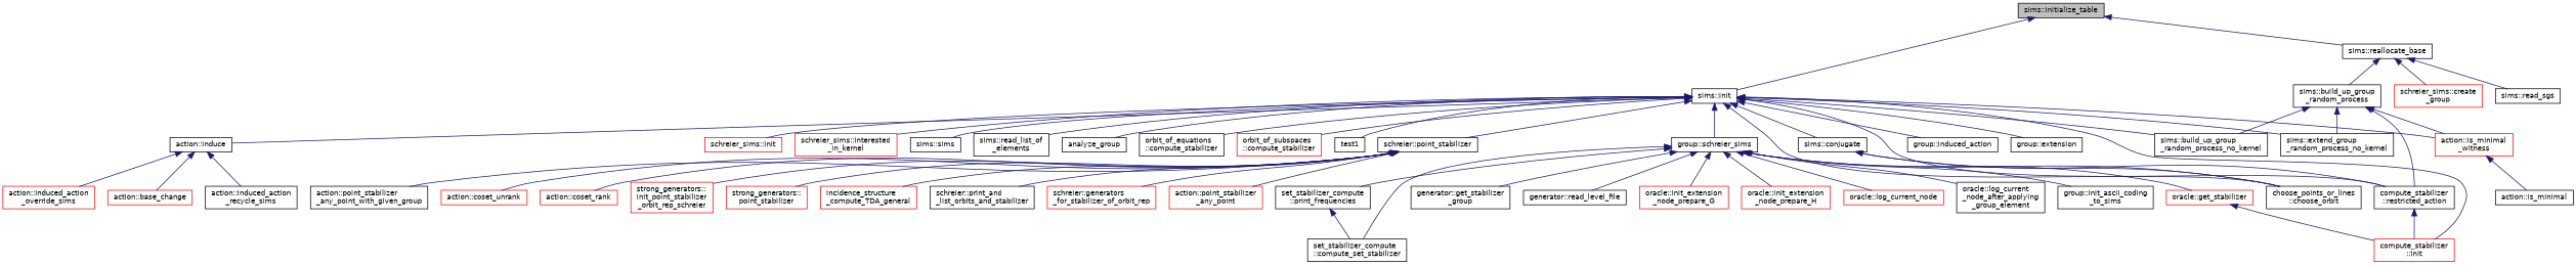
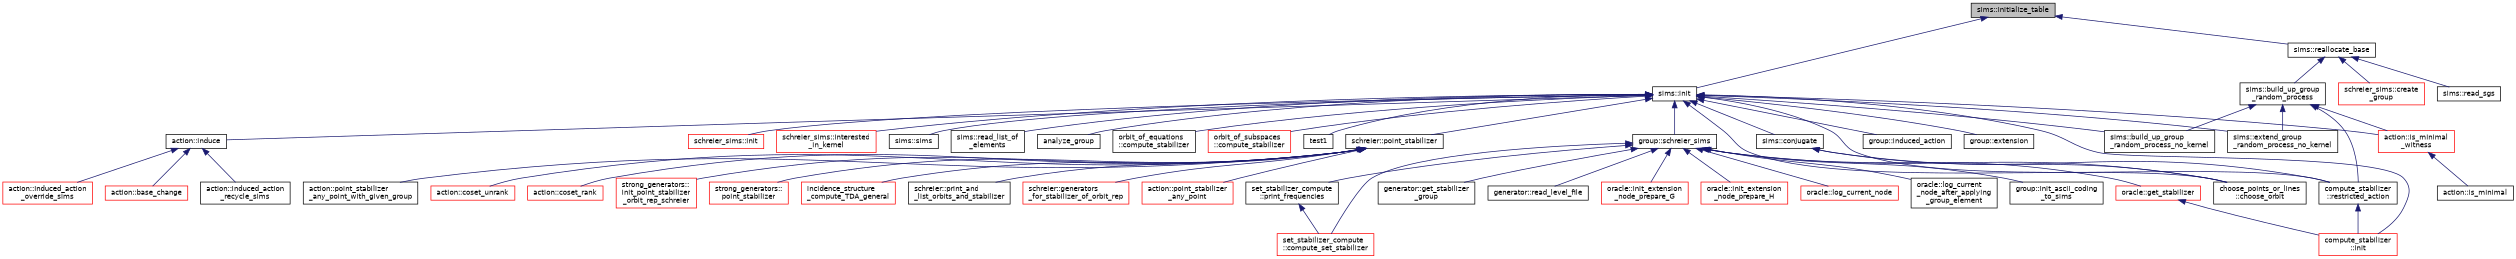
  digraph {
    rankdir=TB
    node [color=black fillcolor=white fontname=Helvetica fontsize=10 shape=record style=filled]
    edge [color=midnightblue dir=back fontname=Helvetica fontsize=10 labelfontname=Helvetica labelfontsize=10 style=solid]
    n1 [fillcolor=grey75 fontcolor=black height=0.2 label="sims::initialize_table" width=0.4]
    n2 [height=0.2 label="sims::init" width=0.4]
    n3 [height=0.2 label="sims::reallocate_base" width=0.4]
    n4 [height=0.2 label=test1 width=0.4]
    n5 [height=0.2 label="schreier::point_stabilizer" width=0.4]
    n6 [height=0.2 label="group::schreier_sims" width=0.4]
    n7 [color=red height=0.2 label="compute_stabilizer\l::init" width=0.4]
    n8 [height=0.2 label="choose_points_or_lines\l::choose_orbit" width=0.4]
    n9 [height=0.2 label="group::induced_action" width=0.4]
    n10 [height=0.2 label="group::extension" width=0.4]
    n11 [height=0.2 label="action::induce" width=0.4]
    n12 [color=red height=0.2 label="action::is_minimal\l_witness" width=0.4]
    n13 [color=red height=0.2 label="schreier_sims::init" width=0.4]
    n14 [color=red height=0.2 label="schreier_sims::interested\l_in_kernel" width=0.4]
    n15 [height=0.2 label="sims::sims" width=0.4]
    n16 [height=0.2 label="sims::build_up_group\l_random_process_no_kernel" width=0.4]
    n17 [height=0.2 label="sims::extend_group\l_random_process_no_kernel" width=0.4]
    n18 [height=0.2 label="sims::conjugate" width=0.4]
    n19 [height=0.2 label="compute_stabilizer\l::restricted_action" width=0.4]
    n20 [height=0.2 label="sims::read_list_of\l_elements" width=0.4]
    n21 [height=0.2 label=analyze_group width=0.4]
    n22 [height=0.2 label="orbit_of_equations\l::compute_stabilizer" width=0.4]
    n23 [color=red height=0.2 label="orbit_of_subspaces\l::compute_stabilizer" width=0.4]
    n24 [color=red height=0.2 label="schreier_sims::create\l_group" width=0.4]
    n25 [height=0.2 label="sims::build_up_group\l_random_process" width=0.4]
    n26 [height=0.2 label="sims::read_sgs" width=0.4]
    n27 [color=red height=0.2 label="incidence_structure\l_compute_TDA_general" width=0.4]
    n28 [height=0.2 label="schreier::print_and\l_list_orbits_and_stabilizer" width=0.4]
    n29 [color=red height=0.2 label="schreier::generators\l_for_stabilizer_of_orbit_rep" width=0.4]
    n30 [color=red height=0.2 label="action::point_stabilizer\l_any_point" width=0.4]
    n31 [height=0.2 label="action::point_stabilizer\l_any_point_with_given_group" width=0.4]
    n32 [color=red height=0.2 label="action::coset_unrank" width=0.4]
    n33 [color=red height=0.2 label="action::coset_rank" width=0.4]
    n34 [color=red height=0.2 label="strong_generators::\linit_point_stabilizer\l_orbit_rep_schreier" width=0.4]
    n35 [color=red height=0.2 label="strong_generators::\lpoint_stabilizer" width=0.4]
    n36 [height=0.2 label="group::init_ascii_coding\l_to_sims" width=0.4]
-   n37 [height=0.2 label="set_stabilizer_compute\l::compute_set_stabilizer" width=0.4]
+   n37 [color=red height=0.2 label="set_stabilizer_compute\l::compute_set_stabilizer" width=0.4]
    n38 [height=0.2 label="set_stabilizer_compute\l::print_frequencies" width=0.4]
    n39 [height=0.2 label="generator::get_stabilizer\l_group" width=0.4]
    n40 [height=0.2 label="generator::read_level_file" width=0.4]
    n41 [color=red height=0.2 label="oracle::init_extension\l_node_prepare_G" width=0.4]
    n42 [color=red height=0.2 label="oracle::init_extension\l_node_prepare_H" width=0.4]
    n43 [color=red height=0.2 label="oracle::get_stabilizer" width=0.4]
    n44 [color=red height=0.2 label="oracle::log_current_node" width=0.4]
    n45 [height=0.2 label="oracle::log_current\l_node_after_applying\l_group_element" width=0.4]
    n46 [height=0.2 label="action::induced_action\l_recycle_sims" width=0.4]
    n47 [color=red height=0.2 label="action::induced_action\l_override_sims" width=0.4]
    n48 [color=red height=0.2 label="action::base_change" width=0.4]
    n49 [height=0.2 label="action::is_minimal" width=0.4]
    n1 -> n2
    n1 -> n3
    n2 -> n4
    n2 -> n5
    n2 -> n6
    n2 -> n7
    n2 -> n8
    n2 -> n9
    n2 -> n10
    n2 -> n11
    n2 -> n12
    n2 -> n13
    n2 -> n14
    n2 -> n15
    n2 -> n16
    n2 -> n17
    n2 -> n18
    n2 -> n19
    n2 -> n20
    n2 -> n21
    n2 -> n22
    n2 -> n23
    n3 -> n24
    n3 -> n25
    n3 -> n26
    n5 -> n27
    n5 -> n28
    n5 -> n29
    n5 -> n30
    n5 -> n31
    n5 -> n32
    n5 -> n33
    n5 -> n34
    n5 -> n35
    n6 -> n8
    n6 -> n36
    n6 -> n37
    n6 -> n38
    n6 -> n39
    n6 -> n40
    n6 -> n41
    n6 -> n42
    n6 -> n43
    n6 -> n44
    n6 -> n45
    n11 -> n46
    n11 -> n47
    n11 -> n48
    n12 -> n49
    n18 -> n8
    n18 -> n19
    n19 -> n7
    n25 -> n12
    n25 -> n16
    n25 -> n17
    n25 -> n19
    n38 -> n37
    n43 -> n7
  }
